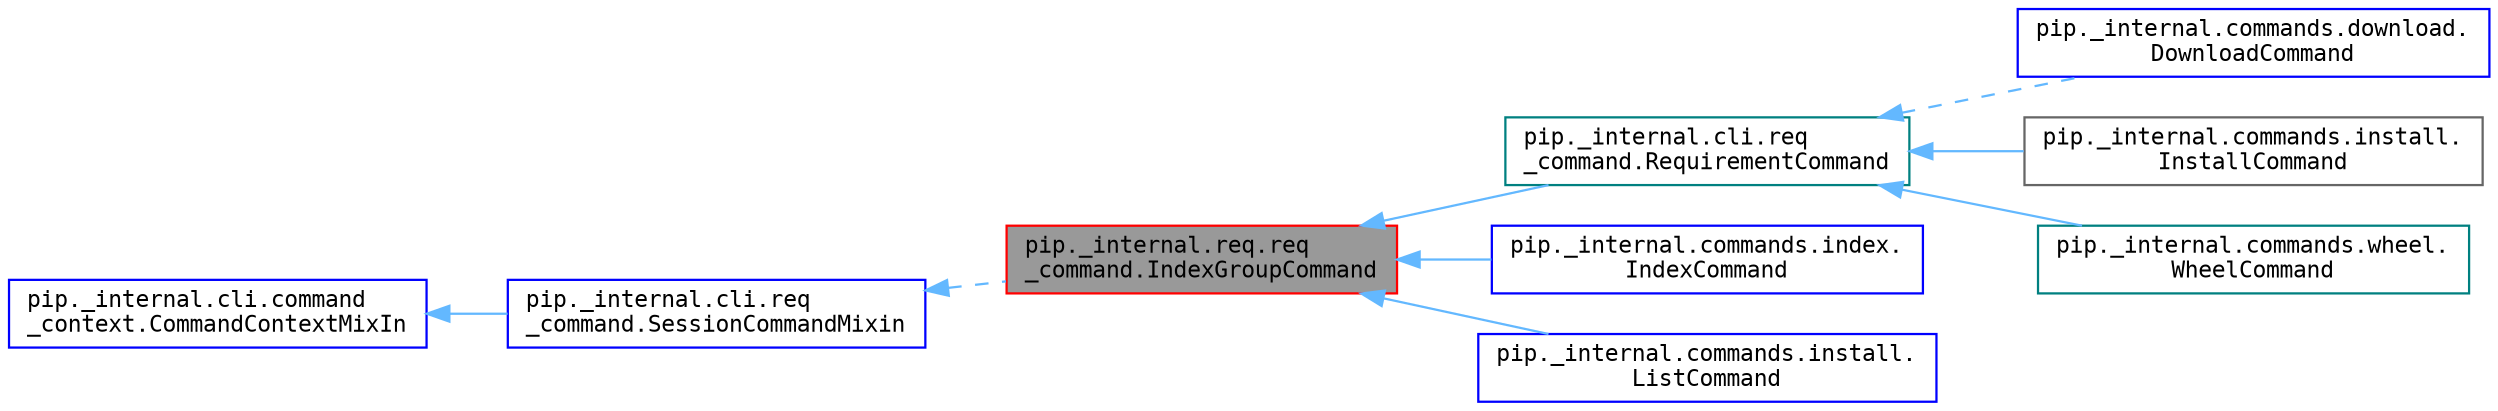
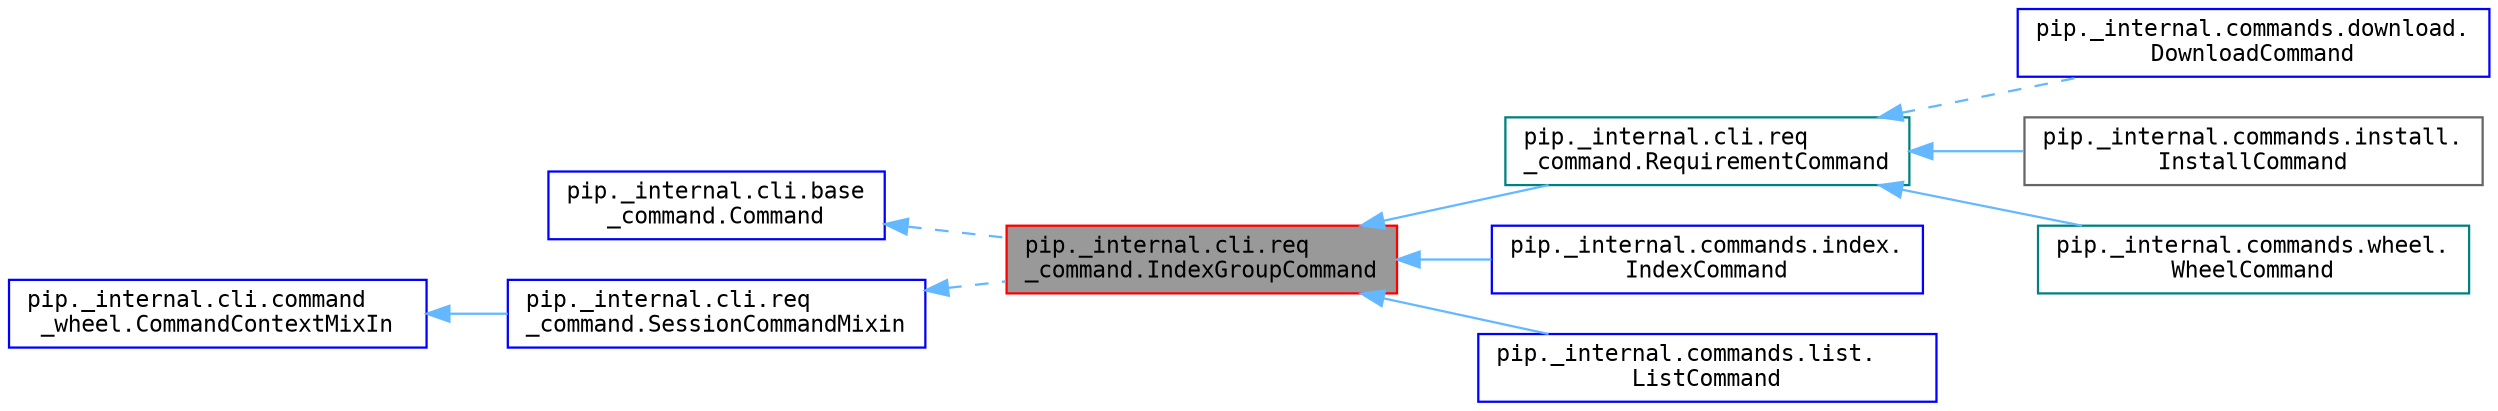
  digraph {
    fontname="DejaVu Sans Mono"
    rankdir=LR
    node [color=blue fillcolor=white fontname="DejaVu Sans Mono" fontsize=10 shape=box style=filled]
    edge [color=steelblue1 dir=back fontname="DejaVu Sans Mono" fontsize=10 labelfontname=Helvetica labelfontsize=10 style=solid]
-   n1 [color=red fillcolor=grey60 fontcolor=black height=0.2 label="pip._internal.req.req\l_command.IndexGroupCommand" width=0.4]
+   n1 [color=red fillcolor=grey60 fontcolor=black height=0.2 label="pip._internal.cli.req\l_command.IndexGroupCommand" width=0.4]
    n2 [color=teal height=0.2 label="pip._internal.cli.req\l_command.RequirementCommand" width=0.4]
    n3 [height=0.2 label="pip._internal.commands.index.\lIndexCommand" width=0.4]
-   n4 [height=0.2 label="pip._internal.commands.install.\lListCommand" width=0.4]
+   n4 [height=0.2 label="pip._internal.commands.list.\lListCommand" width=0.4]
    n5 [height=0.2 label="pip._internal.commands.download.\lDownloadCommand" width=0.4]
    n6 [color=gray40 height=0.2 label="pip._internal.commands.install.\lInstallCommand" width=0.4]
    n7 [color=teal height=0.2 label="pip._internal.commands.wheel.\lWheelCommand" width=0.4]
-   n9 [height=0.2 label="pip._internal.cli.command\l_context.CommandContextMixIn" width=0.4]
+   n8 [height=0.2 label="pip._internal.cli.base\l_command.Command" width=0.4]
+   n9 [height=0.2 label="pip._internal.cli.command\l_wheel.CommandContextMixIn" width=0.4]
    n10 [height=0.2 label="pip._internal.cli.req\l_command.SessionCommandMixin" width=0.4]
    n1 -> n2
    n1 -> n3
    n1 -> n4
    n2 -> n5 [style=dashed]
    n2 -> n6
    n2 -> n7
+   n8 -> n1 [style=dashed]
    n9 -> n10
    n10 -> n1 [style=dashed]
  }
